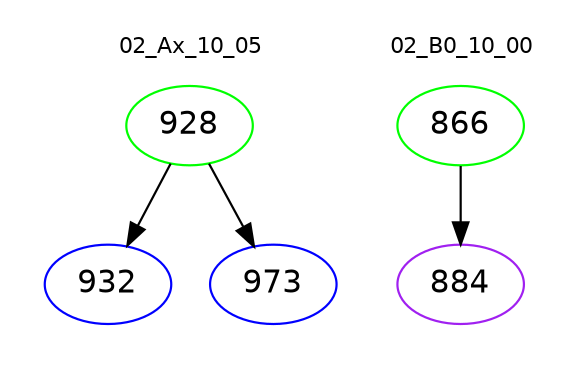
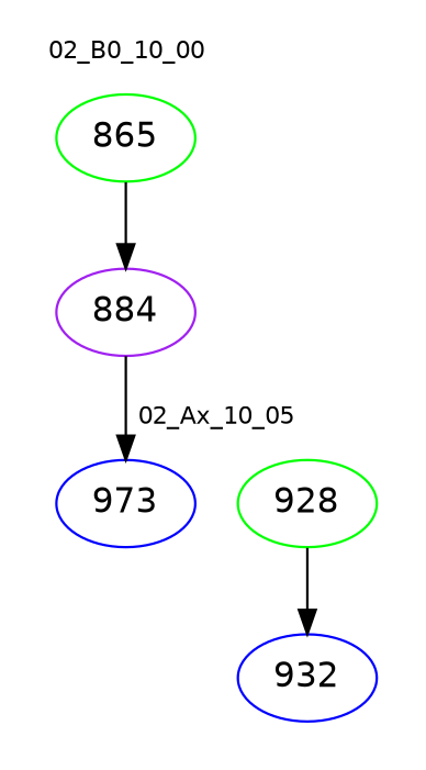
  digraph {
    fontname="DejaVu Sans"
    node [color=green fontname="DejaVu Sans"]
    edge [color=black fontname="DejaVu Sans"]
    n1 [label=928]
    n2 [color=blue label=932]
    n3 [color=blue label=973]
-   n4 [label=866]
+   n4 [label=865]
    n5 [color=purple label=884]
    subgraph cluster_1 {
      color=white
      fontsize=10
      label="02_Ax_10_05"
      n1
      n2
      n3
    }
    subgraph cluster_2 {
      color=white
      fontsize=10
      label="02_B0_10_00"
      n4
      n5
    }
    n1 -> n2
-   n1 -> n3
+   n5 -> n3
    n4 -> n5
  }
